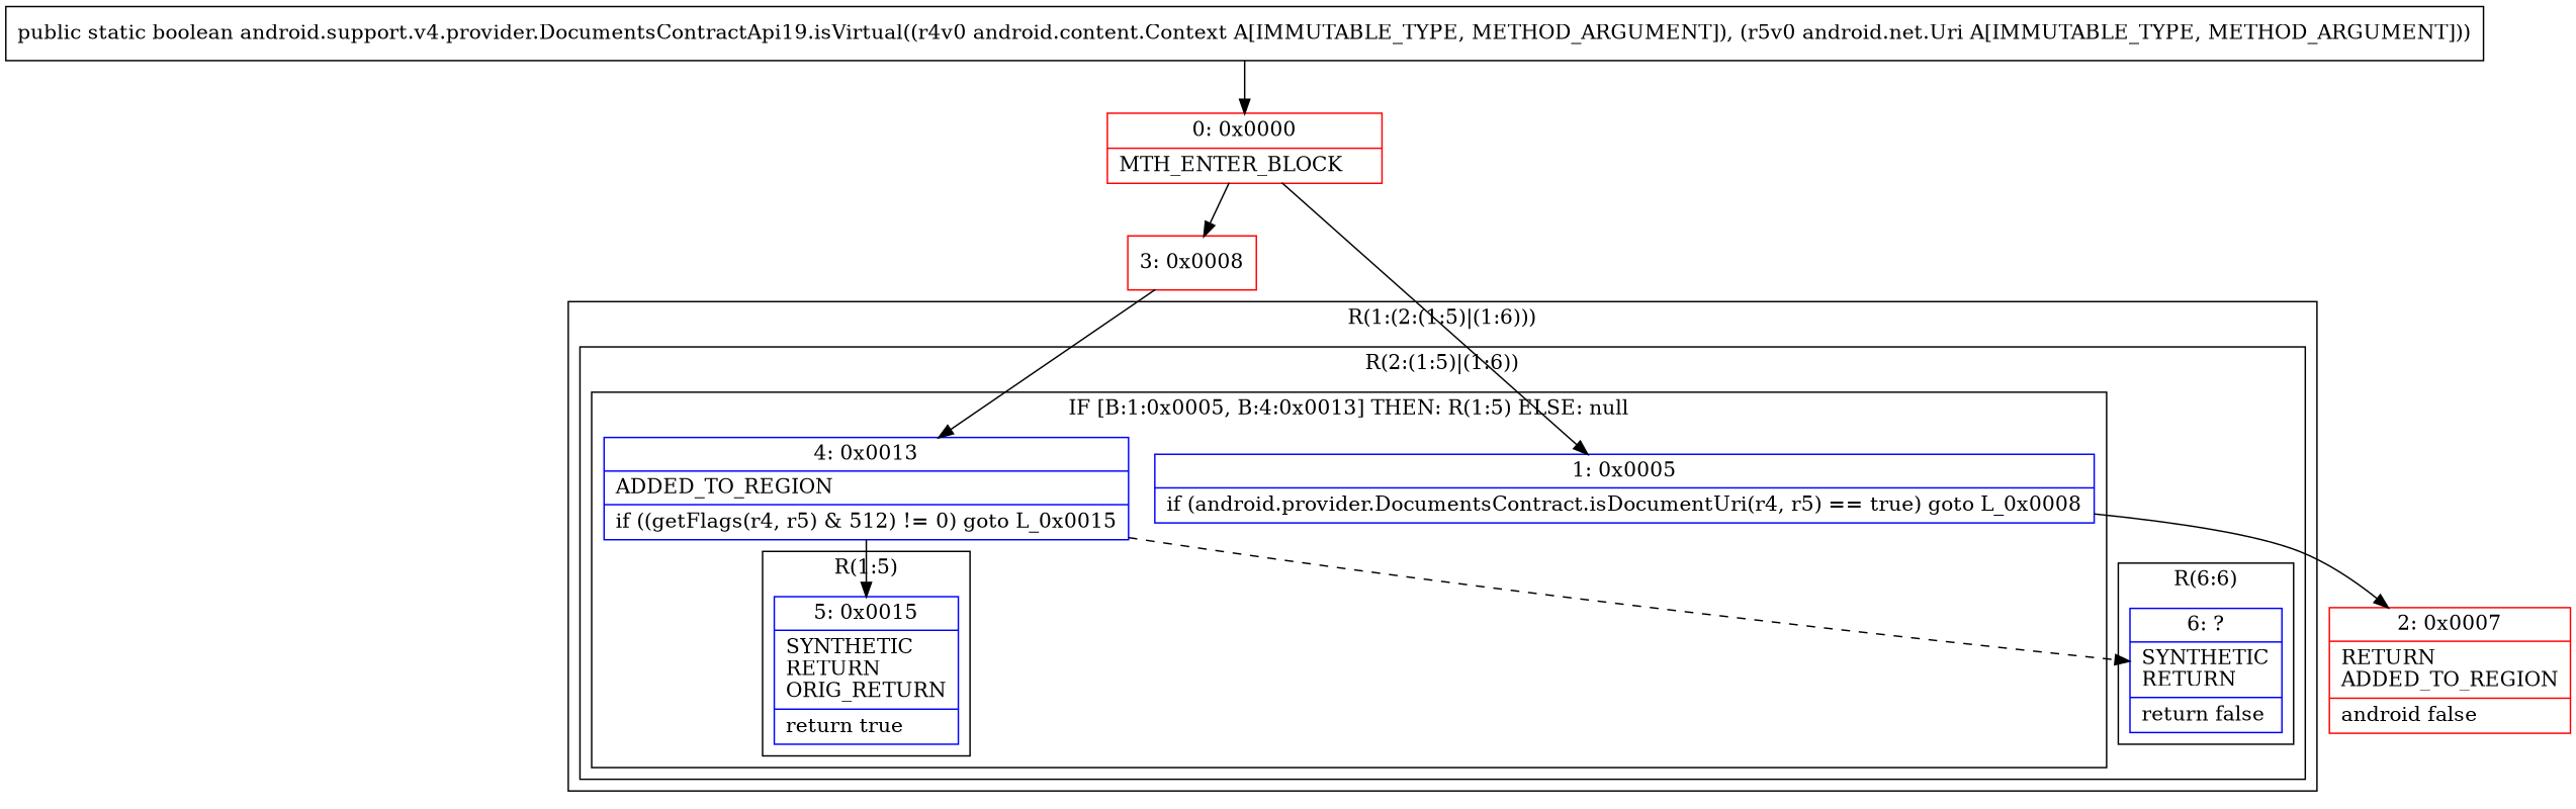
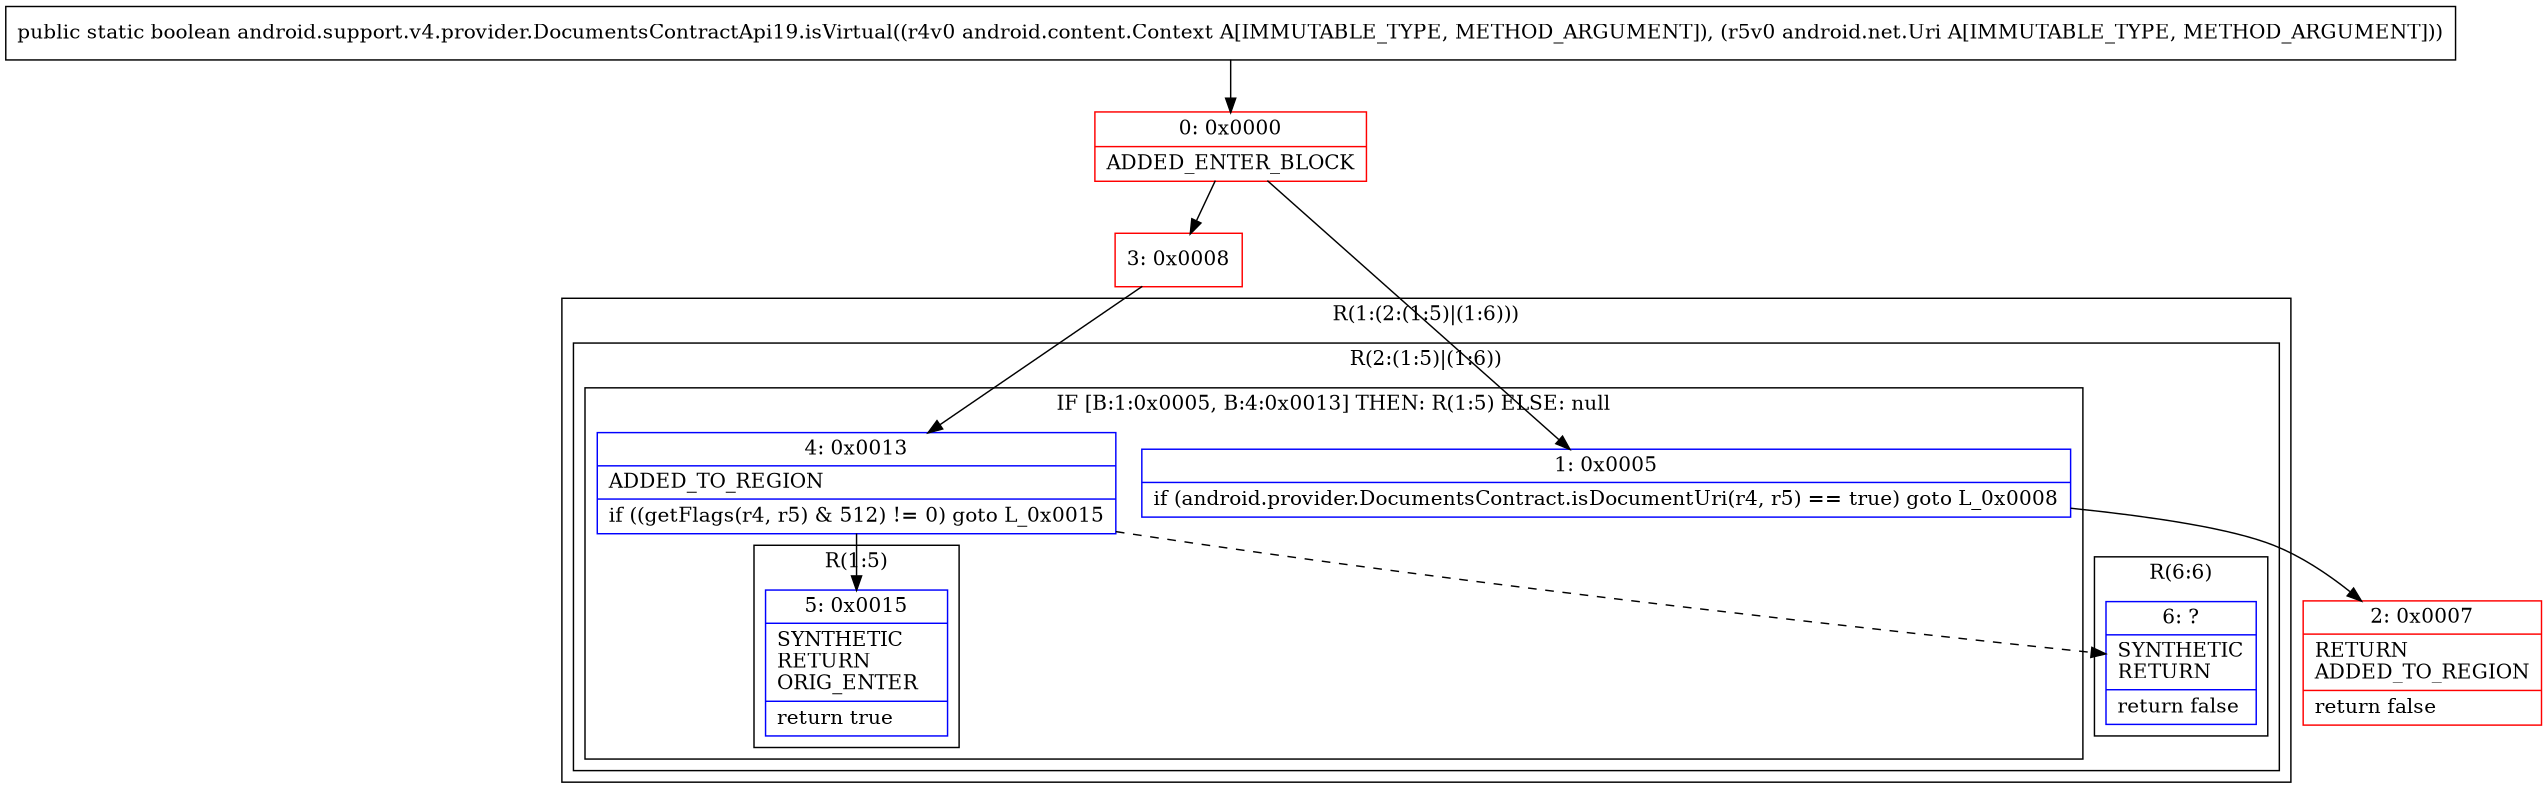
  digraph {
    node [color=blue shape=record]
-   n1 [label="{5\:\ 0x0015|SYNTHETIC\lRETURN\lORIG_RETURN\l|return true\l}"]
+   n1 [label="{5\:\ 0x0015|SYNTHETIC\lRETURN\lORIG_ENTER\l|return true\l}"]
    n2 [label="{1\:\ 0x0005|if (android.provider.DocumentsContract.isDocumentUri(r4, r5) == true) goto L_0x0008\l}"]
    n3 [label="{4\:\ 0x0013|ADDED_TO_REGION\l|if ((getFlags(r4, r5) & 512) != 0) goto L_0x0015\l}"]
    n4 [label="{6\:\ ?|SYNTHETIC\lRETURN\l|return false\l}"]
-   n5 [color=red label="{2\:\ 0x0007|RETURN\lADDED_TO_REGION\l|android false\l}"]
+   n5 [color=red label="{2\:\ 0x0007|RETURN\lADDED_TO_REGION\l|return false\l}"]
    n6 [color=red label="{3\:\ 0x0008}"]
-   n7 [color=red label="{0\:\ 0x0000|MTH_ENTER_BLOCK\l}"]
+   n7 [color=red label="{0\:\ 0x0000|ADDED_ENTER_BLOCK\l}"]
    n8 [label="{public static boolean android.support.v4.provider.DocumentsContractApi19.isVirtual((r4v0 android.content.Context A[IMMUTABLE_TYPE, METHOD_ARGUMENT]), (r5v0 android.net.Uri A[IMMUTABLE_TYPE, METHOD_ARGUMENT])) }" color=""]
    subgraph cluster_1 {
      label="R(1:(2:(1:5)|(1:6)))"
      subgraph cluster_2 {
        label="R(2:(1:5)|(1:6))"
        subgraph cluster_3 {
          label="IF [B:1:0x0005, B:4:0x0013] THEN: R(1:5) ELSE: null"
          n2
          n3
          subgraph cluster_4 {
            label="R(1:5)"
            n1
          }
        }
        subgraph cluster_5 {
          label="R(6:6)"
          n4
        }
      }
    }
    n2 -> n5 [style=solid]
    n3 -> n1
    n3 -> n4 [style=dashed]
    n6 -> n3
    n7 -> n2
    n7 -> n6
    n8 -> n7
  }
